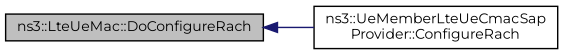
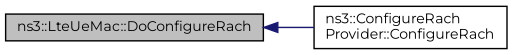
  digraph {
    rankdir=LR
    fontname=Montserrat
    node [color=black fontname=Montserrat fontsize=10 shape=record style=filled]
    n1 [fillcolor=grey75 fontcolor=black height=0.2 label="ns3::LteUeMac::DoConfigureRach" width=0.4]
-   n2 [fillcolor=white height=0.2 label="ns3::UeMemberLteUeCmacSap\lProvider::ConfigureRach" width=0.4]
+   n2 [fillcolor=white height=0.2 label="ns3::ConfigureRach\lProvider::ConfigureRach" width=0.4]
    n1 -> n2 [color=midnightblue dir=back fontname=Montserrat fontsize=10 labelfontname=Helvetica labelfontsize=10 style=solid]
  }
